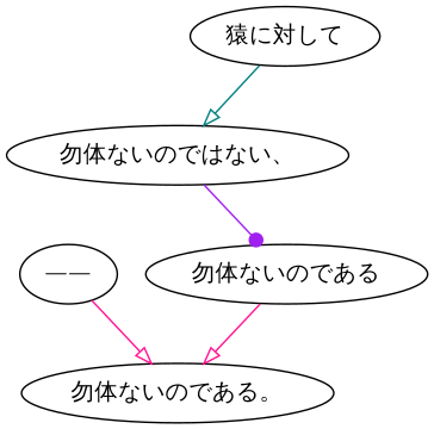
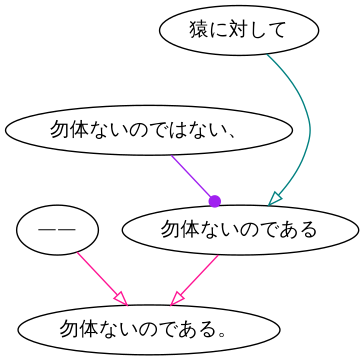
  digraph {
    edge [arrowhead=onormal color=deeppink]
    n1 [label="——"]
    n2 [label="勿体ないのである。"]
    n3 [label="猿に対して"]
    n4 [label="勿体ないのではない、"]
    n5 [label="勿体ないのである"]
    n1 -> n2
-   n3 -> n4 [color=teal]
+   n3 -> n5 [color=teal]
    n4 -> n5 [arrowhead=dot color=purple]
    n5 -> n2
  }
